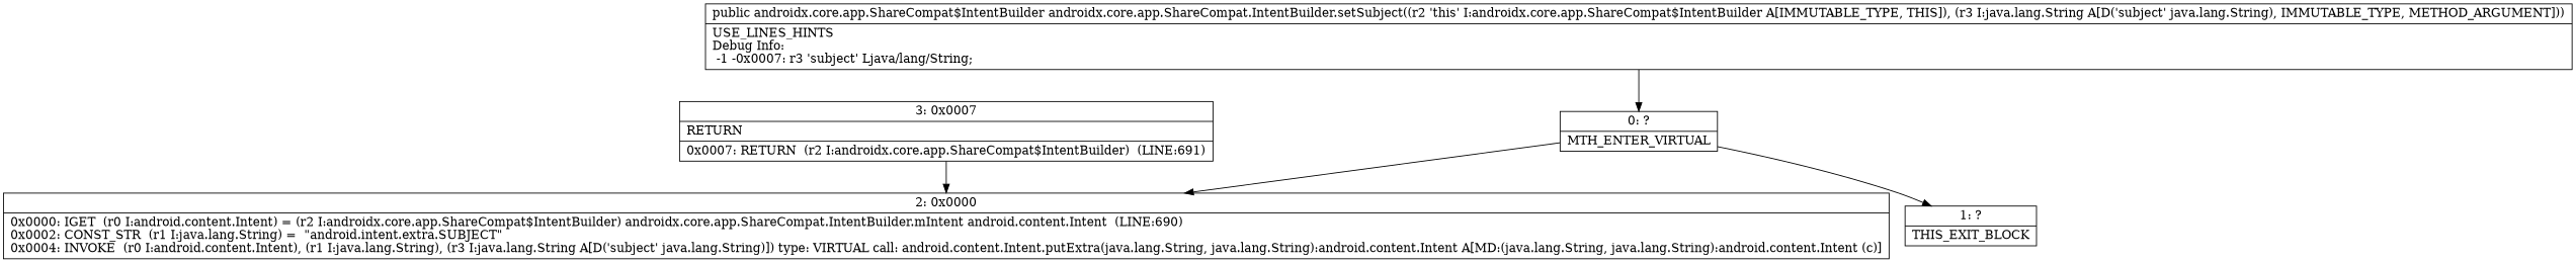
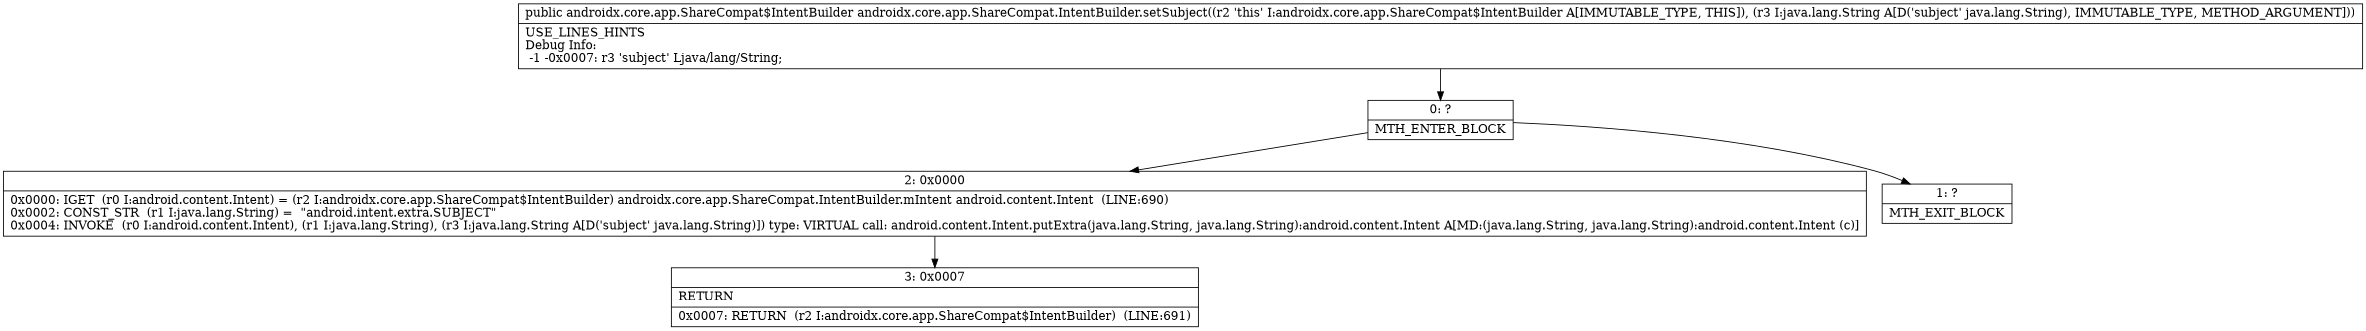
  digraph {
    node [shape=record]
-   n1 [label="{0\:\ ?|MTH_ENTER_VIRTUAL\l}"]
+   n1 [label="{0\:\ ?|MTH_ENTER_BLOCK\l}"]
    n2 [label="{2\:\ 0x0000|0x0000: IGET  (r0 I:android.content.Intent) = (r2 I:androidx.core.app.ShareCompat$IntentBuilder) androidx.core.app.ShareCompat.IntentBuilder.mIntent android.content.Intent  (LINE:690)\l0x0002: CONST_STR  (r1 I:java.lang.String) =  \"android.intent.extra.SUBJECT\" \l0x0004: INVOKE  (r0 I:android.content.Intent), (r1 I:java.lang.String), (r3 I:java.lang.String A[D('subject' java.lang.String)]) type: VIRTUAL call: android.content.Intent.putExtra(java.lang.String, java.lang.String):android.content.Intent A[MD:(java.lang.String, java.lang.String):android.content.Intent (c)]\l}"]
-   n3 [label="{1\:\ ?|THIS_EXIT_BLOCK\l}"]
+   n3 [label="{1\:\ ?|MTH_EXIT_BLOCK\l}"]
    n4 [label="{3\:\ 0x0007|RETURN\l|0x0007: RETURN  (r2 I:androidx.core.app.ShareCompat$IntentBuilder)  (LINE:691)\l}"]
    n5 [label="{public androidx.core.app.ShareCompat$IntentBuilder androidx.core.app.ShareCompat.IntentBuilder.setSubject((r2 'this' I:androidx.core.app.ShareCompat$IntentBuilder A[IMMUTABLE_TYPE, THIS]), (r3 I:java.lang.String A[D('subject' java.lang.String), IMMUTABLE_TYPE, METHOD_ARGUMENT]))  | USE_LINES_HINTS\lDebug Info:\l  \-1 \-0x0007: r3 'subject' Ljava\/lang\/String;\l}"]
    n1 -> n2
    n1 -> n3
-   n4 -> n2
+   n2 -> n4
    n5 -> n1
  }
